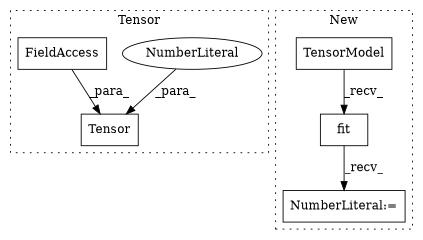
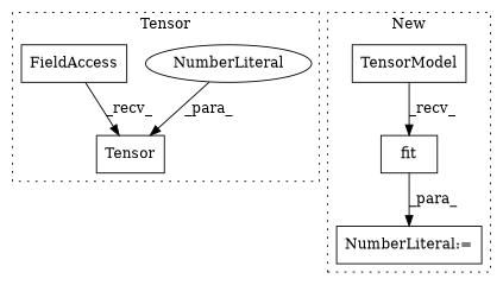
  digraph {
    node [a=32 l=6 shape=box]
    n1 [l="7,1" label=Tensor s="11232,11259"]
    n2 [a=34 label=NumberLiteral s=11253 shape=ellipse]
    n3 [a=22 label=FieldAccess s=11246]
    n4 [l="4,1" label=fit s="9227,9232"]
    n5 [l="12,1" label=TensorModel s="8826,8855"]
    n6 [a=7 l=1 label="NumberLiteral:=" s=9220]
    subgraph cluster_1 {
      label=Tensor
      style=dotted
      n1
      n2
      n3
    }
    subgraph cluster_2 {
      label=New
      style=dotted
      n4
      n5
      n6
    }
    n2 -> n1 [label=_para_]
-   n3 -> n1 [label=_para_]
-   n4 -> n6 [label=_recv_]
+   n3 -> n1 [label=_recv_]
+   n4 -> n6 [label=_para_]
    n5 -> n4 [label=_recv_]
  }
